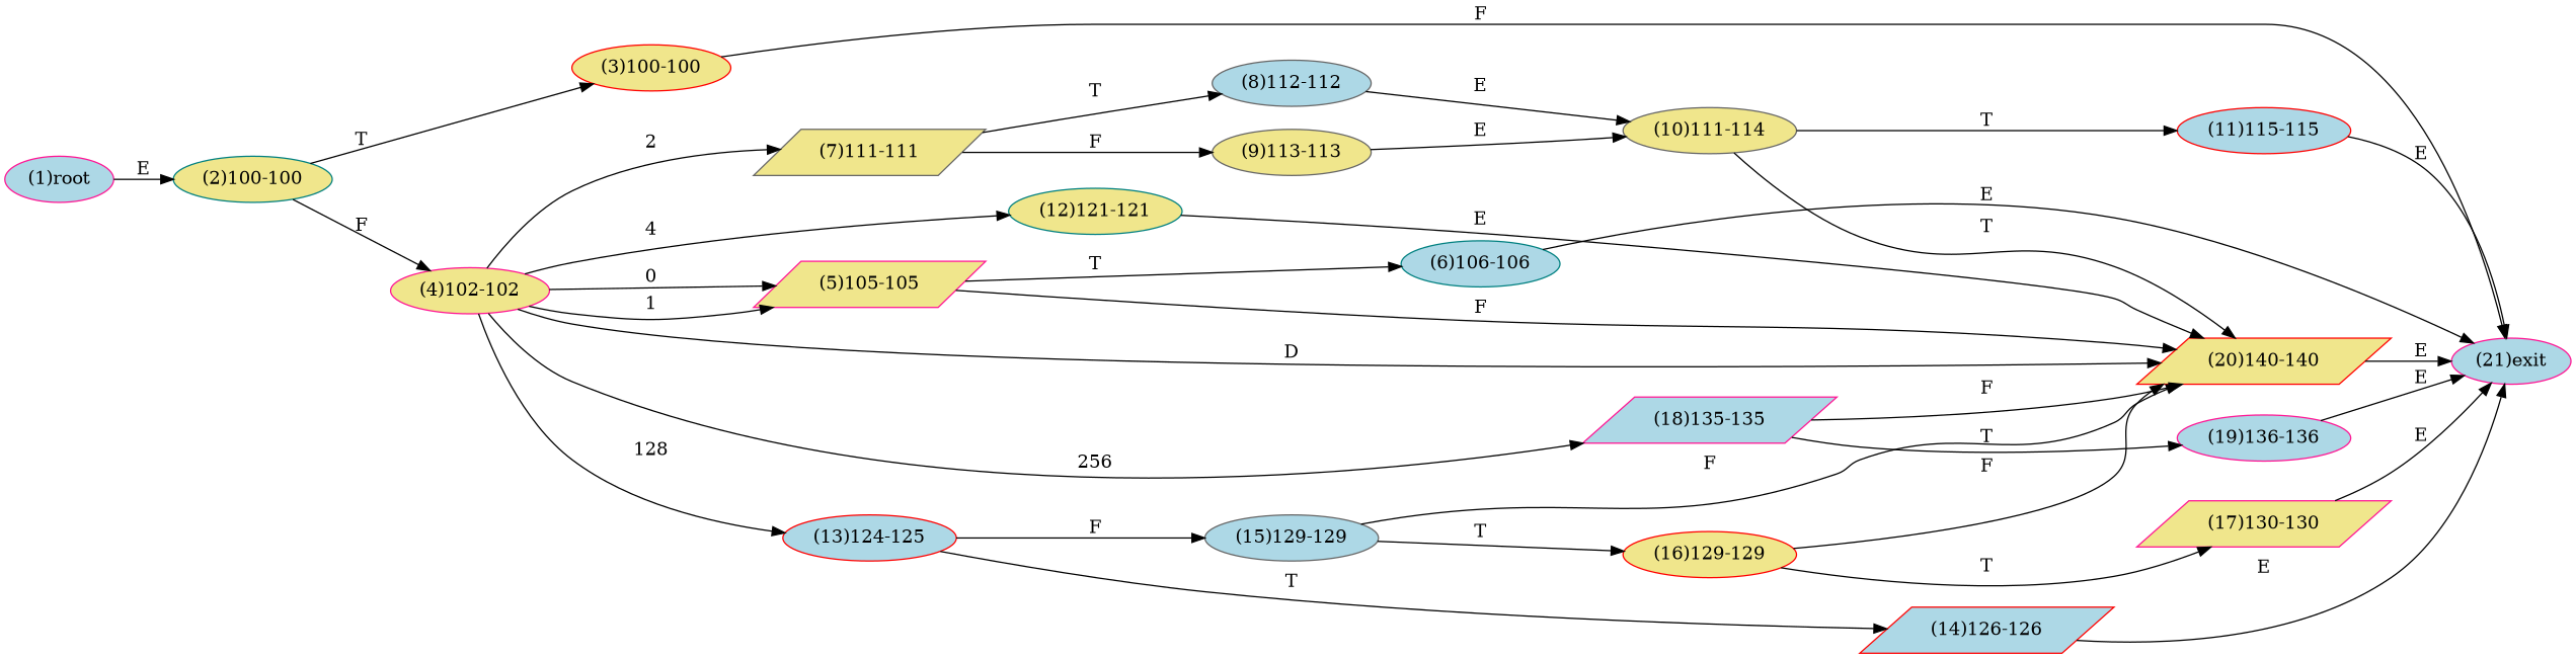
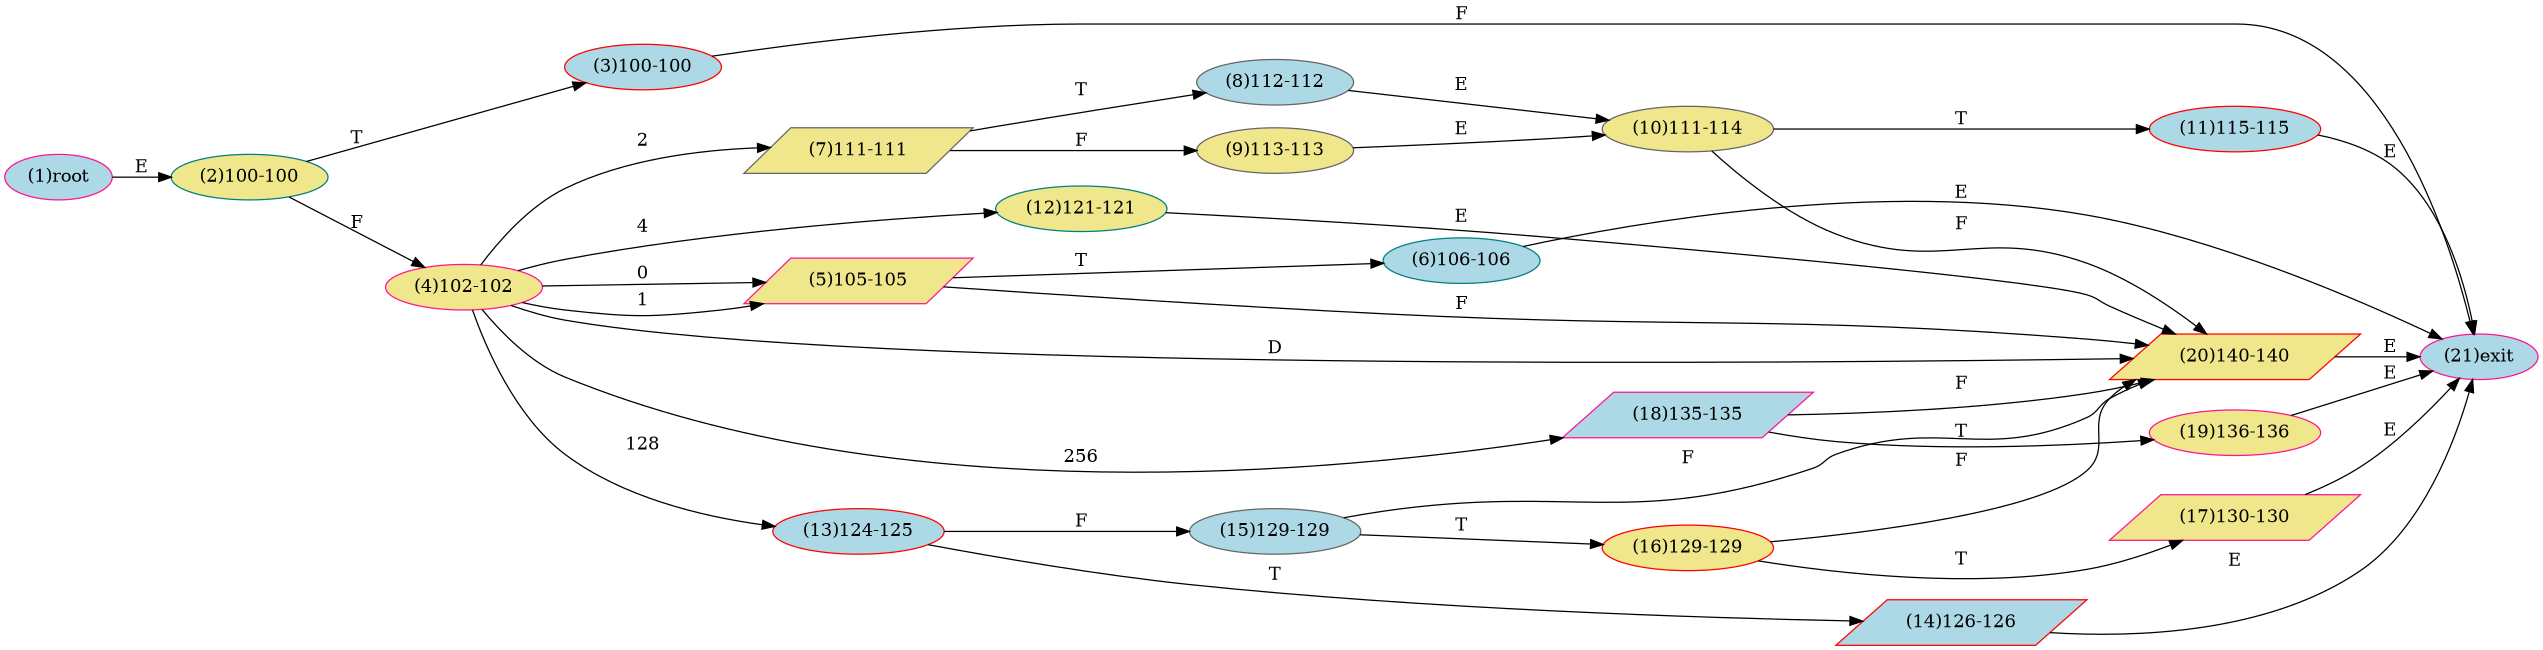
  digraph {
    rankdir=LR
    node [color=deeppink fillcolor=khaki shape=ellipse style=filled]
    n1 [fillcolor=lightblue label="(1)root"]
    n2 [color=teal label="(2)100-100"]
-   n3 [color=red label="(3)100-100"]
+   n3 [color=red fillcolor=lightblue label="(3)100-100"]
    n4 [label="(4)102-102"]
    n5 [fillcolor=lightblue label="(21)exit"]
    n6 [label="(5)105-105" shape=parallelogram]
    n7 [color=gray40 label="(7)111-111" shape=parallelogram]
    n8 [color=teal label="(12)121-121"]
    n9 [color=red fillcolor=lightblue label="(13)124-125"]
    n10 [fillcolor=lightblue label="(18)135-135" shape=parallelogram]
    n11 [color=red label="(20)140-140" shape=parallelogram]
    n12 [color=teal fillcolor=lightblue label="(6)106-106"]
    n13 [color=gray40 fillcolor=lightblue label="(8)112-112"]
    n14 [color=gray40 label="(9)113-113"]
    n15 [color=red fillcolor=lightblue label="(14)126-126" shape=parallelogram]
    n16 [color=gray40 fillcolor=lightblue label="(15)129-129"]
-   n17 [fillcolor=lightblue label="(19)136-136"]
+   n17 [label="(19)136-136"]
    n18 [color=gray40 label="(10)111-114"]
    n19 [color=red fillcolor=lightblue label="(11)115-115"]
    n20 [color=red label="(16)129-129"]
    n21 [label="(17)130-130" shape=parallelogram]
    n1 -> n2 [label=E]
    n2 -> n3 [label=T]
    n2 -> n4 [label=F]
    n3 -> n5 [label=F]
    n4 -> n6 [label=0]
    n4 -> n6 [label=1]
    n4 -> n7 [label=2]
    n4 -> n8 [label=4]
    n4 -> n9 [label=128]
    n4 -> n10 [label=256]
    n4 -> n11 [label=D]
    n6 -> n11 [label=F]
    n6 -> n12 [label=T]
    n7 -> n13 [label=T]
    n7 -> n14 [label=F]
    n8 -> n11 [label=E]
    n9 -> n15 [label=T]
    n9 -> n16 [label=F]
    n10 -> n11 [label=F]
    n10 -> n17 [label=T]
    n11 -> n5 [label=E]
    n12 -> n5 [label=E]
    n13 -> n18 [label=E]
    n14 -> n18 [label=E]
    n15 -> n5 [label=E]
    n16 -> n11 [label=F]
    n16 -> n20 [label=T]
    n17 -> n5 [label=E]
-   n18 -> n11 [label=T]
+   n18 -> n11 [label=F]
    n18 -> n19 [label=T]
    n19 -> n5 [label=E]
    n20 -> n11 [label=F]
    n20 -> n21 [label=T]
    n21 -> n5 [label=E]
  }
